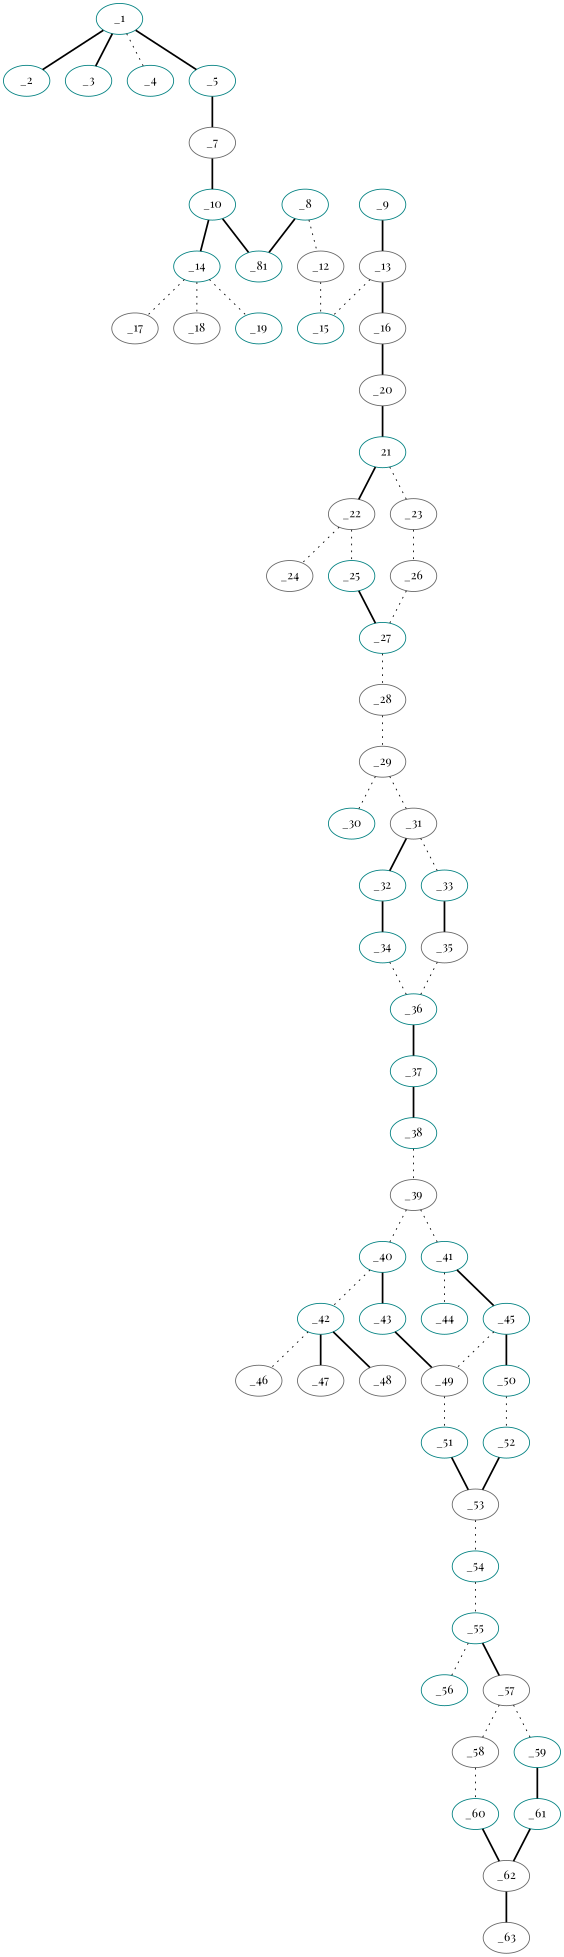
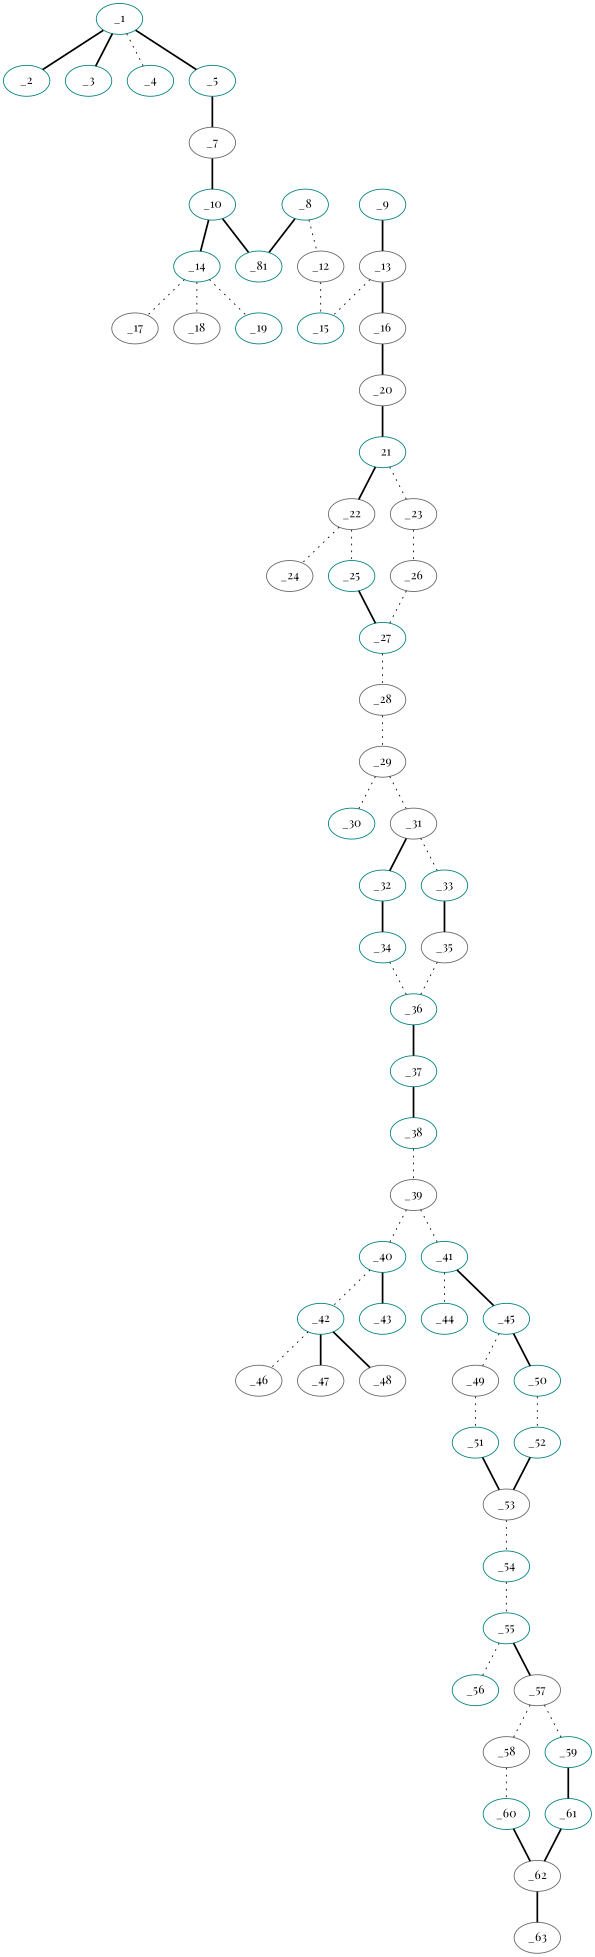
  graph {
    fontname="Playfair Display"
    node [charge=0 chem=1 color=teal fontname="Playfair Display" symbol="C  " x=4.5981 y=4.433]
    edge [fontname="Playfair Display" style=dotted valence=1]
    _1 [chem=5 symbol="S  " y=-2.067]
    _2 [chem=2 symbol="O  " y=-1.067]
    _3 [chem=2 symbol="O  " x=5.5981 y=-2.067]
    _4 [chem=2 symbol="O  " x=3.5981 y=-2.067]
    _5 [y=-3.067]
    _7 [color=gray40 x=3.7321 y=-3.567]
    _10 [x=3.7321 y=-4.567]
    _8 [x=5.4641 y=-4.567]
    n9 [label=_81 y=-5.067]
    _12 [color=gray40 x=6.3301 y=-5.067]
    _9 [x=6.3301 y=-3.067]
    _13 [color=gray40 x=7.1962 y=-3.567]
    _14 [chem=5 symbol="S  " x=2.866 y=-5.067]
    _15 [x=7.1962 y=-4.567]
    _16 [chem=4 color=gray40 symbol="N  " x=8.0622 y=-3.067]
    _17 [chem=2 color=gray40 symbol="O  " x=2 y=-5.5669]
    _18 [chem=2 color=gray40 symbol="O  " x=2.366 y=-4.2009]
    _19 [chem=2 symbol="O  " x=3.366 y=-5.933]
    _20 [chem=4 color=gray40 symbol="N  " x=8.9282 y=-3.567]
    _21 [x=9.7942 y=-3.067]
    _22 [color=gray40 x=10.6603 y=-3.567]
    _23 [color=gray40 x=9.7942 y=-2.067]
    _24 [color=gray40 x=10.6603 y=-4.567]
    _25 [x=11.5263 y=-3.067]
    _26 [color=gray40 x=10.6603 y=-1.567]
    _27 [x=11.5263 y=-2.067]
    _28 [chem=4 color=gray40 symbol="N  " x=12.3923 y=-1.567]
    _29 [color=gray40 x=12.3923 y=-0.567]
    _30 [chem=2 symbol="O  " x=11.5263 y=-0.067]
    _31 [color=gray40 x=13.2583 y=-0.067]
    _32 [x=13.2584 y=0.933]
    _33 [x=14.1244 y=-0.567]
    _34 [x=14.1244 y=1.433]
    _35 [color=gray40 x=14.9904 y=-0.067]
    _36 [x=14.9904 y=0.933]
    _37 [chem=4 symbol="N  " x=15.8564 y=1.433]
    _38 [chem=4 symbol="N  " x=15.8564 y=2.433]
    _39 [color=gray40 x=16.7225 y=2.933]
    _40 [x=16.7225 y=3.933]
    _41 [x=17.5885 y=2.433]
    _42 [chem=5 symbol="S  " x=15.8564]
    _43 [x=17.5885]
    _44 [chem=2 symbol="O  " x=17.5885 y=1.433]
    _45 [x=18.4545 y=2.933]
    _46 [chem=2 color=gray40 symbol="O  " x=14.9904 y=4.933]
    _47 [chem=2 color=gray40 symbol="O  " x=15.3564 y=3.567]
    _48 [chem=2 color=gray40 symbol="O  " x=16.3564 y=5.299]
    _49 [color=gray40 x=18.4545 y=3.933]
    _50 [x=19.3205 y=2.433]
    _51 [x=19.3205]
    _52 [x=20.1866 y=2.933]
    _53 [color=gray40 x=20.1866 y=3.933]
    _54 [chem=4 symbol="N  " x=21.0526]
    _55 [x=21.9186 y=3.933]
    _56 [chem=2 symbol="O  " x=21.9186 y=2.933]
    _57 [color=gray40 x=22.7846]
    _58 [color=gray40 x=23.6507 y=3.933]
    _59 [x=22.7846 y=5.433]
    _60 [x=24.5167]
    _61 [x=23.6507 y=5.933]
    _62 [color=gray40 x=24.5167 y=5.433]
    _63 [chem=4 color=gray40 symbol="N  " x=25.3827 y=5.933]
    _1 -- _2 [style=bold valence=2]
    _1 -- _3 [style=bold valence=2]
    _1 -- _4
    _1 -- _5 [style=bold]
    _5 -- _7 [style=bold]
    _7 -- _10 [style=bold valence=2]
    _10 -- n9 [style=bold]
    _10 -- _14 [style=bold]
    _8 -- n9 [style=bold valence=2]
    _8 -- _12
    _12 -- _15 [valence=2]
    _9 -- _13 [style=bold valence=2]
    _13 -- _15
    _13 -- _16 [style=bold]
    _14 -- _17 [valence=2]
    _14 -- _18 [valence=2]
    _14 -- _19
    _16 -- _20 [style=bold valence=2]
    _20 -- _21 [style=bold]
    _21 -- _22 [style=bold valence=2]
    _21 -- _23
    _22 -- _24
    _22 -- _25
    _23 -- _26 [valence=2]
    _25 -- _27 [style=bold valence=2]
    _26 -- _27
    _27 -- _28
    _28 -- _29
    _29 -- _30 [valence=2]
    _29 -- _31
    _31 -- _32 [style=bold valence=2]
    _31 -- _33
    _32 -- _34 [style=bold]
    _33 -- _35 [style=bold valence=2]
    _34 -- _36 [valence=2]
    _35 -- _36
    _36 -- _37 [style=bold]
    _37 -- _38 [style=bold valence=2]
    _38 -- _39
    _39 -- _40 [valence=2]
    _39 -- _41
    _40 -- _42
    _40 -- _43 [style=bold]
    _41 -- _44
    _41 -- _45 [style=bold valence=2]
    _42 -- _46 [valence=2]
    _42 -- _47 [style=bold valence=2]
    _42 -- _48 [style=bold]
-   _43 -- _49 [style=bold valence=2]
    _45 -- _49
    _45 -- _50 [style=bold]
    _49 -- _51
    _50 -- _52 [valence=2]
    _51 -- _53 [style=bold valence=2]
    _52 -- _53 [style=bold]
    _53 -- _54
    _54 -- _55
    _55 -- _56 [valence=2]
    _55 -- _57 [style=bold]
    _57 -- _58 [valence=2]
    _57 -- _59
    _58 -- _60
    _59 -- _61 [style=bold valence=2]
    _60 -- _62 [style=bold valence=2]
    _61 -- _62 [style=bold]
    _62 -- _63 [style=bold]
  }
